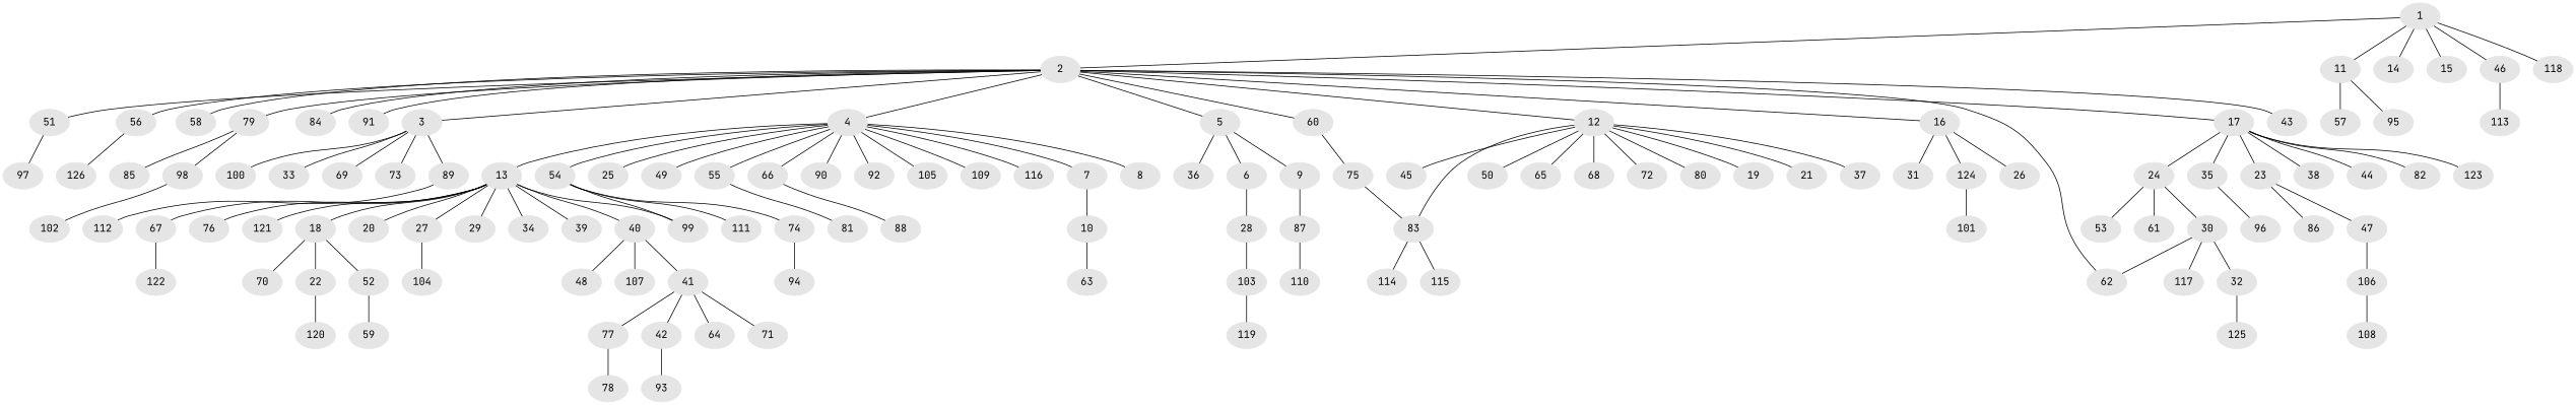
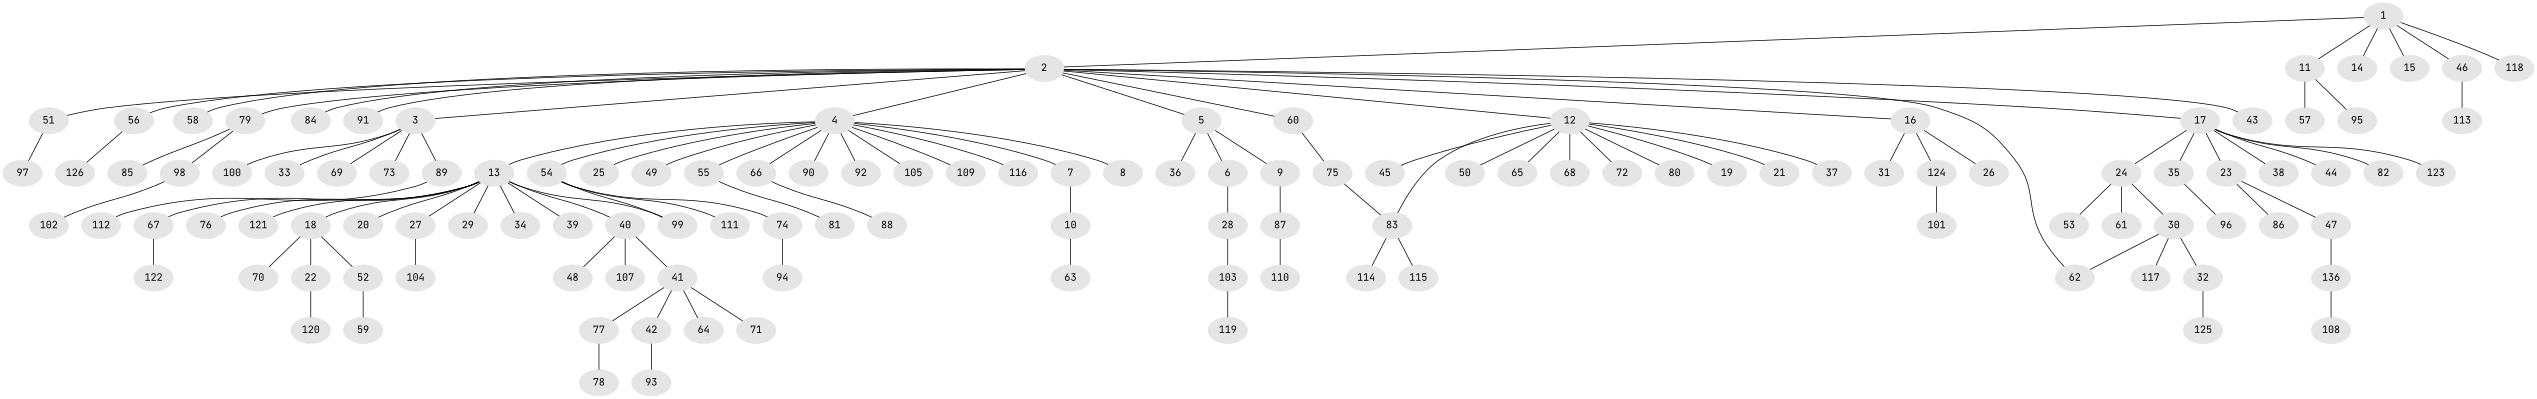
  graph {
    fontname="JetBrains Mono"
    node [color=gray90 fontname="JetBrains Mono" style=filled]
    edge [fontname="JetBrains Mono"]
    1
    2
    11
    14
    15
    46
    118
    3
    4
    5
    12
    16
    17
    43
    51
    56
    58
    60
    62
    79
    84
    91
    57
    95
    113
    33
    69
    73
    89
    100
    7
    8
    13
    25
    49
    54
    55
    66
    90
    92
    105
    109
    116
    6
    9
    36
    19
    21
    37
    45
    50
    65
    68
    72
    80
    83
    26
    31
    124
    23
    24
    35
    38
    44
    82
    123
    97
    126
    75
    85
    98
    112
    10
    18
    20
    27
    29
    34
    39
    40
    67
    76
    99
    121
    74
    111
    81
    88
    28
    87
    103
    63
    110
    114
    115
    22
    52
    70
    104
    41
    48
    107
    122
    101
    47
    86
    30
    53
    61
    96
    120
    59
-   106
+   106 [label=136]
    32
    117
    119
    125
    42
    64
    71
    77
    93
    78
    108
    94
    102
    1 -- 2
    1 -- 11
    1 -- 14
    1 -- 15
    1 -- 46
    1 -- 118
    2 -- 3
    2 -- 4
    2 -- 5
    2 -- 12
    2 -- 16
    2 -- 17
    2 -- 43
    2 -- 51
    2 -- 56
    2 -- 58
    2 -- 60
    2 -- 62
    2 -- 79
    2 -- 84
    2 -- 91
    11 -- 57
    11 -- 95
    46 -- 113
    3 -- 33
    3 -- 69
    3 -- 73
    3 -- 89
    3 -- 100
    4 -- 7
    4 -- 8
    4 -- 13
    4 -- 25
    4 -- 49
    4 -- 54
    4 -- 55
    4 -- 66
    4 -- 90
    4 -- 92
    4 -- 105
    4 -- 109
    4 -- 116
    5 -- 6
    5 -- 9
    5 -- 36
    12 -- 19
    12 -- 21
    12 -- 37
    12 -- 45
    12 -- 50
    12 -- 65
    12 -- 68
    12 -- 72
    12 -- 80
    12 -- 83
    16 -- 26
    16 -- 31
    16 -- 124
    17 -- 23
    17 -- 24
    17 -- 35
    17 -- 38
    17 -- 44
    17 -- 82
    17 -- 123
    51 -- 97
    56 -- 126
    60 -- 75
    79 -- 85
    79 -- 98
    89 -- 112
    7 -- 10
    13 -- 18
    13 -- 20
    13 -- 27
    13 -- 29
    13 -- 34
    13 -- 39
    13 -- 40
    13 -- 67
    13 -- 76
    13 -- 99
    13 -- 121
    54 -- 99
    54 -- 74
    54 -- 111
    55 -- 81
    66 -- 88
    6 -- 28
    9 -- 87
    83 -- 114
    83 -- 115
    124 -- 101
    23 -- 47
    23 -- 86
    24 -- 30
    24 -- 53
    24 -- 61
    35 -- 96
    75 -- 83
    98 -- 102
    10 -- 63
    18 -- 22
    18 -- 52
    18 -- 70
    27 -- 104
    40 -- 41
    40 -- 48
    40 -- 107
    67 -- 122
    74 -- 94
    28 -- 103
    87 -- 110
    103 -- 119
    22 -- 120
    52 -- 59
    41 -- 42
    41 -- 64
    41 -- 71
    41 -- 77
    47 -- 106
    30 -- 62
    30 -- 32
    30 -- 117
    106 -- 108
    32 -- 125
    42 -- 93
    77 -- 78
  }
